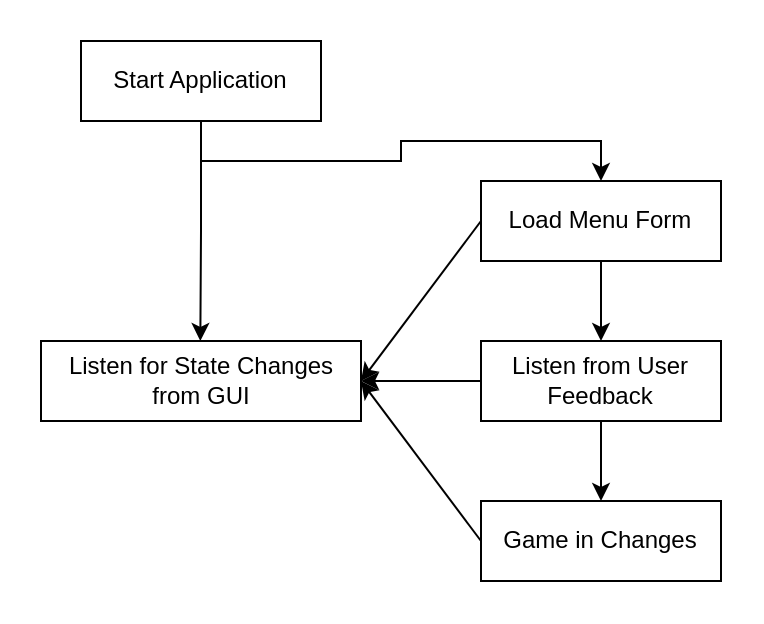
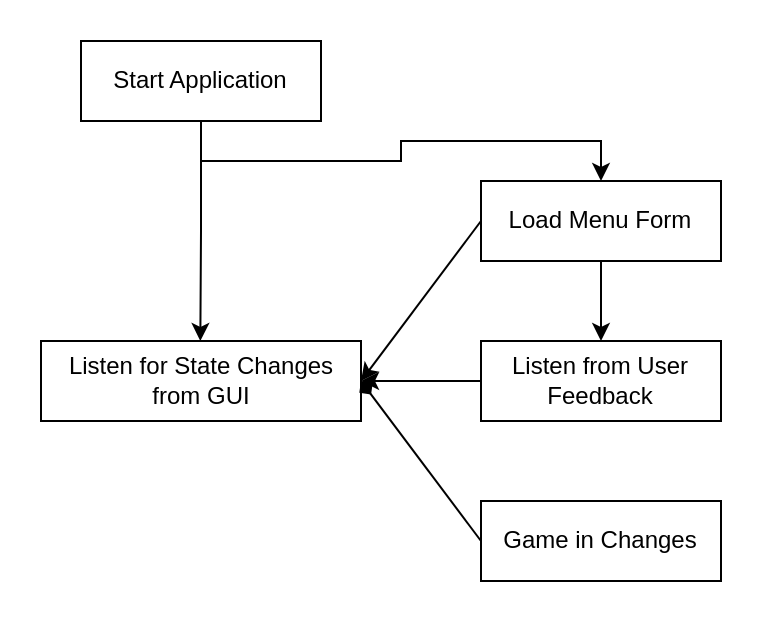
  <mxCell id="0" />
  <mxCell id="1" parent="0" />
  <mxCell id="2" style="edgeStyle=orthogonalEdgeStyle;rounded=0;orthogonalLoop=1;jettySize=auto;html=1;exitX=0.5;exitY=1;exitDx=0;exitDy=0;entryX=0.5;entryY=0;entryDx=0;entryDy=0;" parent="1" source="4" target="7" edge="1"><mxGeometry relative="1" as="geometry" /></mxCell>
  <mxCell id="3" style="edgeStyle=orthogonalEdgeStyle;rounded=0;orthogonalLoop=1;jettySize=auto;html=1;exitX=0.5;exitY=1;exitDx=0;exitDy=0;" parent="1" source="4" edge="1"><mxGeometry relative="1" as="geometry"><mxPoint x="99.667" y="170" as="targetPoint" /></mxGeometry></mxCell>
  <mxCell id="4" value="Start Application" style="rounded=0;whiteSpace=wrap;html=1;" parent="1" vertex="1"><mxGeometry x="40" y="20" width="120" height="40" as="geometry" /></mxCell>
  <mxCell id="5" style="edgeStyle=orthogonalEdgeStyle;rounded=0;orthogonalLoop=1;jettySize=auto;html=1;exitX=0.5;exitY=1;exitDx=0;exitDy=0;entryX=0.5;entryY=0;entryDx=0;entryDy=0;" parent="1" source="7" target="10" edge="1"><mxGeometry relative="1" as="geometry" /></mxCell>
  <mxCell id="6" style="rounded=0;orthogonalLoop=1;jettySize=auto;html=1;exitX=0;exitY=0.5;exitDx=0;exitDy=0;entryX=1;entryY=0.5;entryDx=0;entryDy=0;" parent="1" source="7" target="11" edge="1"><mxGeometry relative="1" as="geometry" /></mxCell>
  <mxCell id="7" value="Load Menu Form" style="rounded=0;whiteSpace=wrap;html=1;" parent="1" vertex="1"><mxGeometry x="240" y="90" width="120" height="40" as="geometry" /></mxCell>
  <mxCell id="8" style="edgeStyle=orthogonalEdgeStyle;rounded=0;orthogonalLoop=1;jettySize=auto;html=1;exitX=0;exitY=0.5;exitDx=0;exitDy=0;entryX=1;entryY=0.5;entryDx=0;entryDy=0;" parent="1" source="10" target="11" edge="1"><mxGeometry relative="1" as="geometry" /></mxCell>
- <mxCell id="9" style="edgeStyle=none;rounded=0;orthogonalLoop=1;jettySize=auto;html=1;exitX=0.5;exitY=1;exitDx=0;exitDy=0;entryX=0.5;entryY=0;entryDx=0;entryDy=0;" parent="1" source="10" target="13" edge="1"><mxGeometry relative="1" as="geometry" /></mxCell>
  <mxCell id="10" value="Listen from User Feedback" style="rounded=0;whiteSpace=wrap;html=1;" parent="1" vertex="1"><mxGeometry x="240" y="170" width="120" height="40" as="geometry" /></mxCell>
  <mxCell id="11" value="Listen for State Changes&lt;br&gt;from GUI" style="html=1;" parent="1" vertex="1"><mxGeometry x="20" y="170" width="160" height="40" as="geometry" /></mxCell>
- <mxCell id="12" style="edgeStyle=none;rounded=0;orthogonalLoop=1;jettySize=auto;html=1;exitX=0;exitY=0.5;exitDx=0;exitDy=0;entryX=1;entryY=0.5;entryDx=0;entryDy=0;" parent="1" source="13" target="11" edge="1"><mxGeometry relative="1" as="geometry" /></mxCell>
+ <mxCell id="12" style="edgeStyle=none;rounded=0;orthogonalLoop=1;jettySize=auto;html=1;exitX=0;exitY=0.5;exitDx=0;exitDy=0;entryX=1;entryY=0.5;entryDx=0;entryDy=0;endArrow=diamond;" parent="1" source="13" target="11" edge="1"><mxGeometry relative="1" as="geometry" /></mxCell>
  <mxCell id="13" value="Game in Changes" style="rounded=0;whiteSpace=wrap;html=1;" parent="1" vertex="1"><mxGeometry x="240" y="250" width="120" height="40" as="geometry" /></mxCell>
